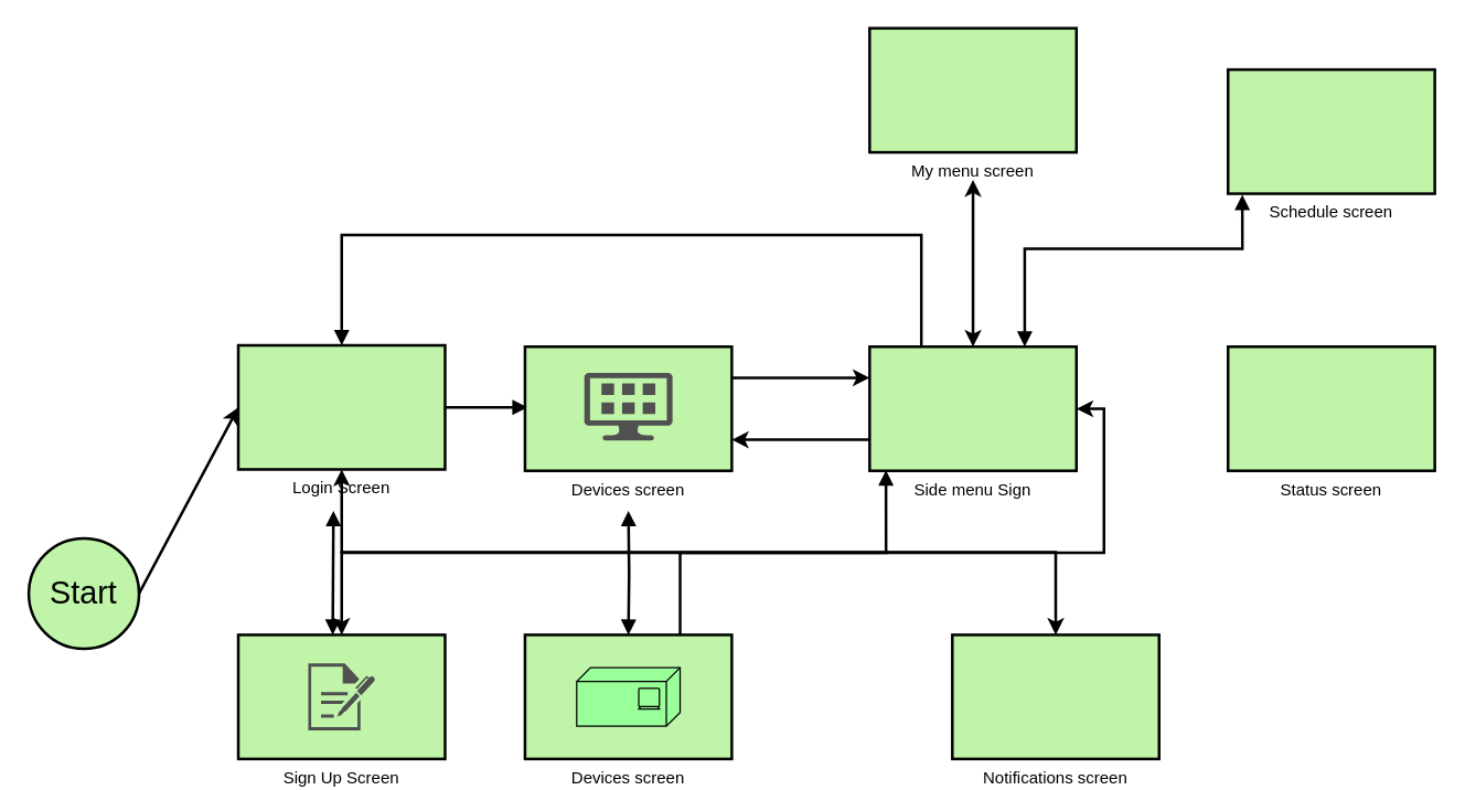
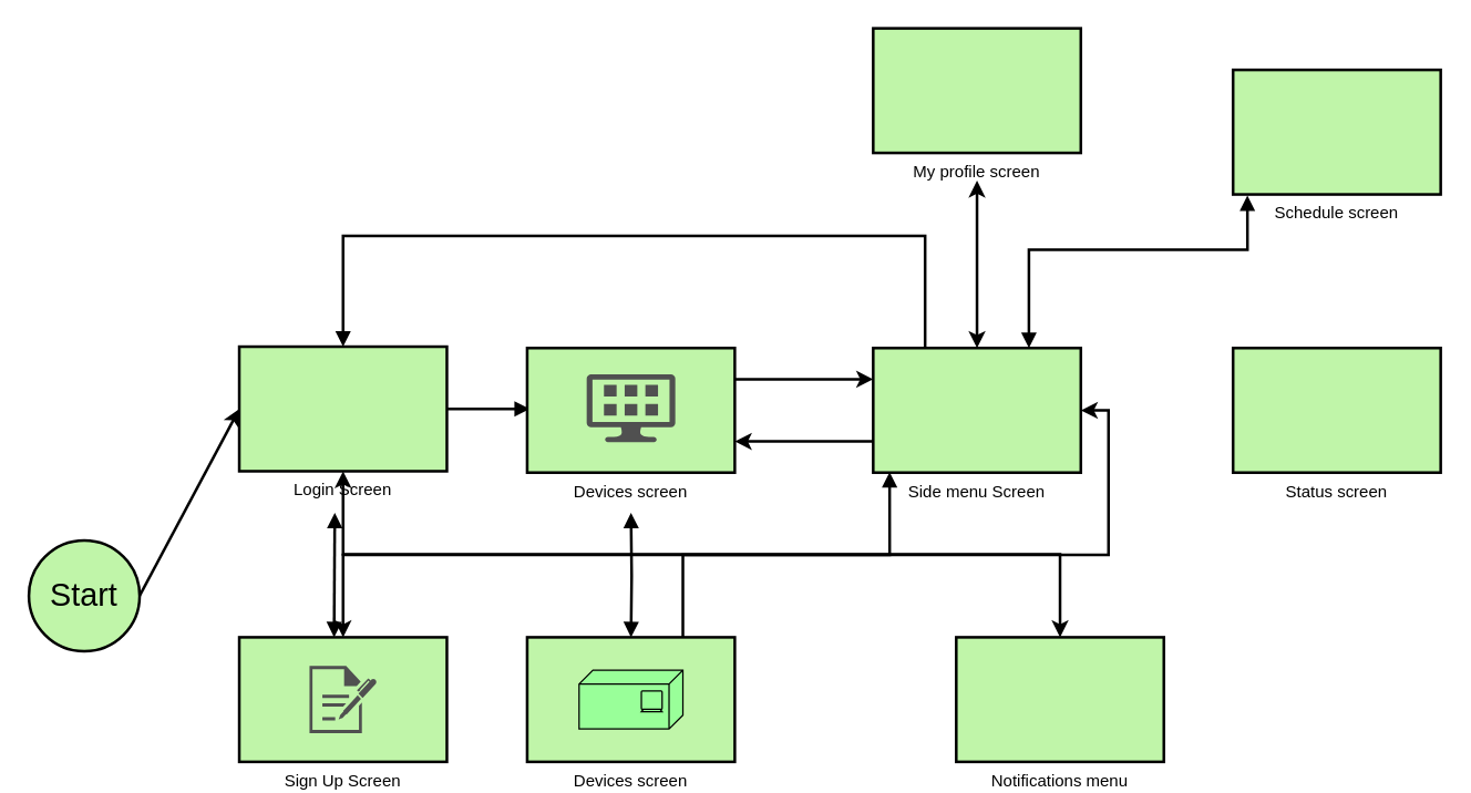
  <mxCell id="0" style=";html=1;" />
  <mxCell id="1" style=";html=1;" parent="0" />
  <mxCell id="2" style="edgeStyle=orthogonalEdgeStyle;rounded=0;html=1;endArrow=block;endFill=1;jettySize=auto;orthogonalLoop=1;strokeWidth=2;startArrow=none;startFill=0;" parent="1" source="3" edge="1"><mxGeometry relative="1" as="geometry"><mxPoint x="382" y="295" as="targetPoint" /></mxGeometry></mxCell>
  <mxCell id="3" value="Login Screen" style="strokeWidth=2;dashed=0;align=center;fontSize=12;shape=rect;verticalLabelPosition=bottom;verticalAlign=top;fillColor=#c0f5a9" parent="1" vertex="1"><mxGeometry x="172" y="250" width="150" height="90" as="geometry" /></mxCell>
  <mxCell id="4" value="&lt;font style=&quot;font-size: 23px;&quot;&gt;Start&lt;/font&gt;" style="ellipse;whiteSpace=wrap;html=1;aspect=fixed;fillColor=#c0f5a9;strokeColor=default;strokeWidth=2;dashed=0;align=center;" parent="1" vertex="1"><mxGeometry x="20" y="390" width="80" height="80" as="geometry" /></mxCell>
  <mxCell id="5" value="" style="endArrow=classic;html=1;rounded=0;fontSize=23;entryX=0;entryY=0.5;entryDx=0;entryDy=0;exitX=1;exitY=0.5;exitDx=0;exitDy=0;strokeWidth=2;" parent="1" source="4" target="3" edge="1"><mxGeometry width="50" height="50" relative="1" as="geometry"><mxPoint x="520" y="300" as="sourcePoint" /><mxPoint x="570" y="250" as="targetPoint" /></mxGeometry></mxCell>
  <mxCell id="6" value="" style="shape=image;html=1;verticalAlign=top;verticalLabelPosition=bottom;labelBackgroundColor=#ffffff;imageAspect=0;aspect=fixed;image=https://cdn2.iconfinder.com/data/icons/css-vol-2/24/log-in-128.png;fontSize=23;" parent="1" vertex="1"><mxGeometry x="207" y="255" width="79" height="79" as="geometry" /></mxCell>
  <mxCell id="7" style="edgeStyle=orthogonalEdgeStyle;rounded=0;orthogonalLoop=1;jettySize=auto;html=1;exitX=1;exitY=0.25;exitDx=0;exitDy=0;entryX=0;entryY=0.25;entryDx=0;entryDy=0;strokeWidth=2;startArrow=none;startFill=0;" edge="1" parent="1" source="8" target="16"><mxGeometry relative="1" as="geometry" /></mxCell>
  <mxCell id="8" value="Devices screen" style="strokeWidth=2;dashed=0;align=center;fontSize=12;shape=rect;verticalLabelPosition=bottom;verticalAlign=top;fillColor=#c0f5a9" parent="1" vertex="1"><mxGeometry x="380" y="251" width="150" height="90" as="geometry" /></mxCell>
  <mxCell id="9" value="Sign Up Screen" style="strokeWidth=2;dashed=0;align=center;fontSize=12;shape=rect;verticalLabelPosition=bottom;verticalAlign=top;fillColor=#c0f5a9" parent="1" vertex="1"><mxGeometry x="172" y="460" width="150" height="90" as="geometry" /></mxCell>
  <mxCell id="10" value="" style="endArrow=block;html=1;rounded=0;fontSize=23;exitX=0.25;exitY=0;exitDx=0;exitDy=0;startArrow=block;startFill=1;endFill=1;strokeWidth=2;" parent="1" edge="1"><mxGeometry width="50" height="50" relative="1" as="geometry"><mxPoint x="240.5" y="460" as="sourcePoint" /><mxPoint x="241" y="370" as="targetPoint" /></mxGeometry></mxCell>
  <mxCell id="11" value="" style="sketch=0;pointerEvents=1;shadow=0;dashed=0;html=1;strokeColor=none;fillColor=#505050;labelPosition=center;verticalLabelPosition=bottom;verticalAlign=top;outlineConnect=0;align=center;shape=mxgraph.office.concepts.sign_up;fontSize=23;" parent="1" vertex="1"><mxGeometry x="222.75" y="480.75" width="48.5" height="48.5" as="geometry" /></mxCell>
  <mxCell id="12" value="" style="sketch=0;pointerEvents=1;shadow=0;dashed=0;html=1;strokeColor=none;fillColor=#505050;labelPosition=center;verticalLabelPosition=bottom;verticalAlign=top;outlineConnect=0;align=center;shape=mxgraph.office.devices.management_console;fontSize=23;" parent="1" vertex="1"><mxGeometry x="423" y="270" width="64" height="49" as="geometry" /></mxCell>
  <mxCell id="13" style="edgeStyle=orthogonalEdgeStyle;rounded=0;orthogonalLoop=1;jettySize=auto;html=1;exitX=0.5;exitY=0;exitDx=0;exitDy=0;strokeWidth=2;startArrow=classic;startFill=1;" edge="1" parent="1" source="16"><mxGeometry relative="1" as="geometry"><mxPoint x="705" y="130" as="targetPoint" /></mxGeometry></mxCell>
  <mxCell id="14" style="edgeStyle=orthogonalEdgeStyle;rounded=0;orthogonalLoop=1;jettySize=auto;html=1;exitX=0;exitY=0.75;exitDx=0;exitDy=0;entryX=1;entryY=0.75;entryDx=0;entryDy=0;strokeWidth=2;startArrow=none;startFill=0;" edge="1" parent="1" source="16" target="8"><mxGeometry relative="1" as="geometry" /></mxCell>
  <mxCell id="15" style="edgeStyle=orthogonalEdgeStyle;rounded=0;orthogonalLoop=1;jettySize=auto;html=1;exitX=1;exitY=0.5;exitDx=0;exitDy=0;strokeWidth=2;startArrow=classic;startFill=1;endArrow=classic;endFill=1;" edge="1" parent="1" source="16" target="9"><mxGeometry relative="1" as="geometry" /></mxCell>
- <mxCell id="16" value="Side menu Sign" style="strokeWidth=2;dashed=0;align=center;fontSize=12;shape=rect;verticalLabelPosition=bottom;verticalAlign=top;fillColor=#c0f5a9" parent="1" vertex="1"><mxGeometry x="630" y="251" width="150" height="90" as="geometry" /></mxCell>
+ <mxCell id="16" value="Side menu Screen" style="strokeWidth=2;dashed=0;align=center;fontSize=12;shape=rect;verticalLabelPosition=bottom;verticalAlign=top;fillColor=#c0f5a9" parent="1" vertex="1"><mxGeometry x="630" y="251" width="150" height="90" as="geometry" /></mxCell>
  <mxCell id="17" value="" style="shape=image;html=1;verticalAlign=top;verticalLabelPosition=bottom;labelBackgroundColor=#ffffff;imageAspect=0;aspect=fixed;image=https://cdn1.iconfinder.com/data/icons/ionicons-fill-vol-2/512/menu-128.png;fontSize=23;" parent="1" vertex="1"><mxGeometry x="666" y="257" width="78" height="78" as="geometry" /></mxCell>
- <mxCell id="18" value="My menu screen" style="strokeWidth=2;dashed=0;align=center;fontSize=12;shape=rect;verticalLabelPosition=bottom;verticalAlign=top;fillColor=#c0f5a9" parent="1" vertex="1"><mxGeometry x="630" y="20" width="150" height="90" as="geometry" /></mxCell>
+ <mxCell id="18" value="My profile screen" style="strokeWidth=2;dashed=0;align=center;fontSize=12;shape=rect;verticalLabelPosition=bottom;verticalAlign=top;fillColor=#c0f5a9" parent="1" vertex="1"><mxGeometry x="630" y="20" width="150" height="90" as="geometry" /></mxCell>
  <mxCell id="19" value="" style="shape=image;html=1;verticalAlign=top;verticalLabelPosition=bottom;labelBackgroundColor=#ffffff;imageAspect=0;aspect=fixed;image=https://cdn1.iconfinder.com/data/icons/ui-essential-17/32/UI_Essential_Outline_1_essential-app-ui-avatar-profile-user-account-128.png;fontSize=23;" parent="1" vertex="1"><mxGeometry x="670" y="30" width="70" height="70" as="geometry" /></mxCell>
  <mxCell id="20" value="Devices screen" style="strokeWidth=2;dashed=0;align=center;fontSize=12;shape=rect;verticalLabelPosition=bottom;verticalAlign=top;fillColor=#c0f5a9" parent="1" vertex="1"><mxGeometry x="380" y="460" width="150" height="90" as="geometry" /></mxCell>
  <mxCell id="21" style="edgeStyle=orthogonalEdgeStyle;rounded=0;html=1;endArrow=block;endFill=1;jettySize=auto;orthogonalLoop=1;strokeWidth=2;startArrow=block;startFill=1;entryX=0.5;entryY=0;entryDx=0;entryDy=0;" parent="1" target="20" edge="1"><mxGeometry relative="1" as="geometry"><mxPoint x="455" y="370" as="sourcePoint" /><mxPoint x="540" y="327.5" as="targetPoint" /></mxGeometry></mxCell>
  <mxCell id="22" style="edgeStyle=orthogonalEdgeStyle;rounded=0;html=1;endArrow=block;endFill=1;jettySize=auto;orthogonalLoop=1;strokeWidth=2;startArrow=none;startFill=0;exitX=0.75;exitY=0;exitDx=0;exitDy=0;entryX=0.079;entryY=0.995;entryDx=0;entryDy=0;entryPerimeter=0;" parent="1" source="20" edge="1" target="16"><mxGeometry relative="1" as="geometry"><mxPoint x="542" y="305" as="sourcePoint" /><mxPoint x="640" y="370" as="targetPoint" /></mxGeometry></mxCell>
  <mxCell id="23" value="" style="html=1;outlineConnect=0;whiteSpace=wrap;fillColor=#99ff99;shape=mxgraph.archimate.tech;techType=device;fontSize=23;" parent="1" vertex="1"><mxGeometry x="417.5" y="483.75" width="75" height="42.5" as="geometry" /></mxCell>
  <mxCell id="24" value="Schedule screen" style="strokeWidth=2;dashed=0;align=center;fontSize=12;shape=rect;verticalLabelPosition=bottom;verticalAlign=top;fillColor=#c0f5a9" parent="1" vertex="1"><mxGeometry x="890" y="50" width="150" height="90" as="geometry" /></mxCell>
  <mxCell id="25" value="" style="shape=image;html=1;verticalAlign=top;verticalLabelPosition=bottom;labelBackgroundColor=#ffffff;imageAspect=0;aspect=fixed;image=https://cdn4.iconfinder.com/data/icons/48-bubbles/48/35.Alarm-Clock-128.png;fontSize=23;" parent="1" vertex="1"><mxGeometry x="935" y="65" width="60" height="60" as="geometry" /></mxCell>
  <mxCell id="26" style="edgeStyle=orthogonalEdgeStyle;rounded=0;html=1;endArrow=block;endFill=1;jettySize=auto;orthogonalLoop=1;strokeWidth=2;startArrow=block;startFill=1;entryX=0.75;entryY=0;entryDx=0;entryDy=0;exitX=0.069;exitY=1.009;exitDx=0;exitDy=0;exitPerimeter=0;" parent="1" target="16" edge="1" source="24"><mxGeometry relative="1" as="geometry"><mxPoint x="900" y="160" as="sourcePoint" /><mxPoint x="780" y="230" as="targetPoint" /><Array as="points"><mxPoint x="900" y="180" /><mxPoint x="742" y="180" /></Array></mxGeometry></mxCell>
  <mxCell id="27" style="edgeStyle=orthogonalEdgeStyle;rounded=0;html=1;endArrow=block;endFill=1;jettySize=auto;orthogonalLoop=1;strokeWidth=2;startArrow=none;startFill=0;entryX=0.5;entryY=0;entryDx=0;entryDy=0;exitX=0.25;exitY=0;exitDx=0;exitDy=0;" parent="1" target="3" edge="1" source="16"><mxGeometry relative="1" as="geometry"><mxPoint x="650" y="250" as="sourcePoint" /><mxPoint x="757.5" y="0" as="targetPoint" /><Array as="points"><mxPoint x="668" y="170" /><mxPoint x="247" y="170" /></Array></mxGeometry></mxCell>
  <mxCell id="28" value="Status screen" style="strokeWidth=2;dashed=0;align=center;fontSize=12;shape=rect;verticalLabelPosition=bottom;verticalAlign=top;fillColor=#c0f5a9" parent="1" vertex="1"><mxGeometry x="890" y="251" width="150" height="90" as="geometry" /></mxCell>
  <mxCell id="29" value="" style="shape=image;html=1;verticalAlign=top;verticalLabelPosition=bottom;labelBackgroundColor=#ffffff;imageAspect=0;aspect=fixed;image=https://cdn3.iconfinder.com/data/icons/essential-pack/32/26-Battery_status-128.png;fontSize=23;" parent="1" vertex="1"><mxGeometry x="925.5" y="255" width="79" height="79" as="geometry" /></mxCell>
  <mxCell id="30" style="edgeStyle=orthogonalEdgeStyle;rounded=0;orthogonalLoop=1;jettySize=auto;html=1;exitX=0.5;exitY=0;exitDx=0;exitDy=0;strokeWidth=2;startArrow=classic;startFill=1;" edge="1" parent="1" source="31" target="3"><mxGeometry relative="1" as="geometry" /></mxCell>
- <mxCell id="31" value="Notifications screen" style="strokeWidth=2;dashed=0;align=center;fontSize=12;shape=rect;verticalLabelPosition=bottom;verticalAlign=top;fillColor=#c0f5a9" parent="1" vertex="1"><mxGeometry x="690" y="460" width="150" height="90" as="geometry" /></mxCell>
+ <mxCell id="31" value="Notifications menu" style="strokeWidth=2;dashed=0;align=center;fontSize=12;shape=rect;verticalLabelPosition=bottom;verticalAlign=top;fillColor=#c0f5a9" parent="1" vertex="1"><mxGeometry x="690" y="460" width="150" height="90" as="geometry" /></mxCell>
  <mxCell id="32" value="" style="shape=image;html=1;verticalAlign=top;verticalLabelPosition=bottom;labelBackgroundColor=#ffffff;imageAspect=0;aspect=fixed;image=https://cdn1.iconfinder.com/data/icons/ionicons-sharp-vol-2/512/notifications-sharp-128.png;fontSize=23;" parent="1" vertex="1"><mxGeometry x="735" y="473" width="64" height="64" as="geometry" /></mxCell>
